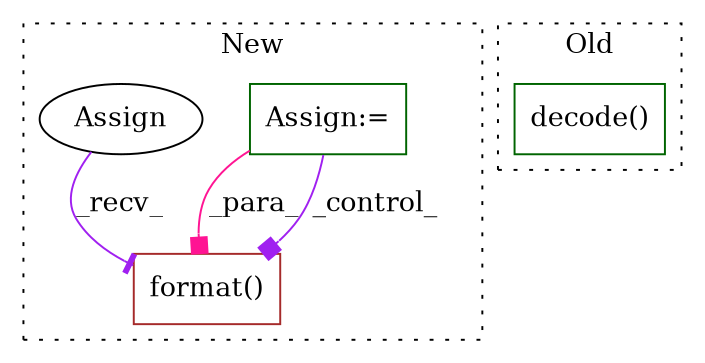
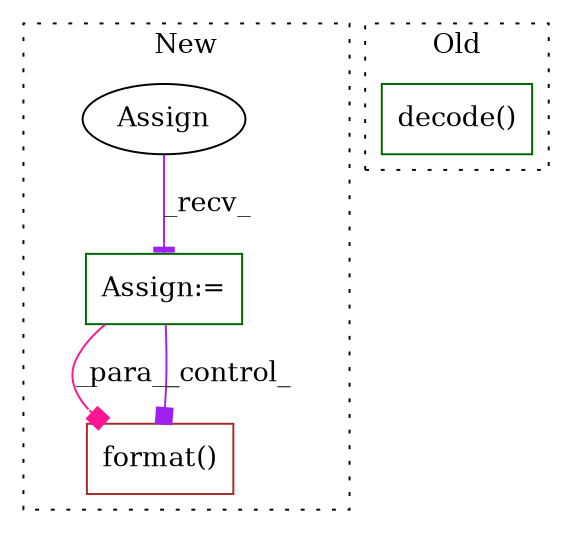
  digraph {
    node [a=75 color=darkgreen shape=box]
    edge [arrowhead=box color=purple]
    n1 [a=68 l=3 label="Assign:=" s=14647]
    n2 [color=brown l="12,1" label="format()" s="14892,14911"]
    n3 [a=66 color=black l=4 label=Assign s=14892 shape=ellipse]
    n4 [l=28 label="decode()" s=14485]
    subgraph cluster_1 {
      label=New
      style=dotted
      n1
      n2
      n3
    }
    subgraph cluster_2 {
      label=Old
      style=dotted
      n4
    }
    n1 -> n2 [color=deeppink label=_para_]
    n1 -> n2 [label=_control_]
-   n3 -> n2 [arrowhead=tee label=_recv_]
+   n3 -> n1 [arrowhead=tee label=_recv_]
  }
